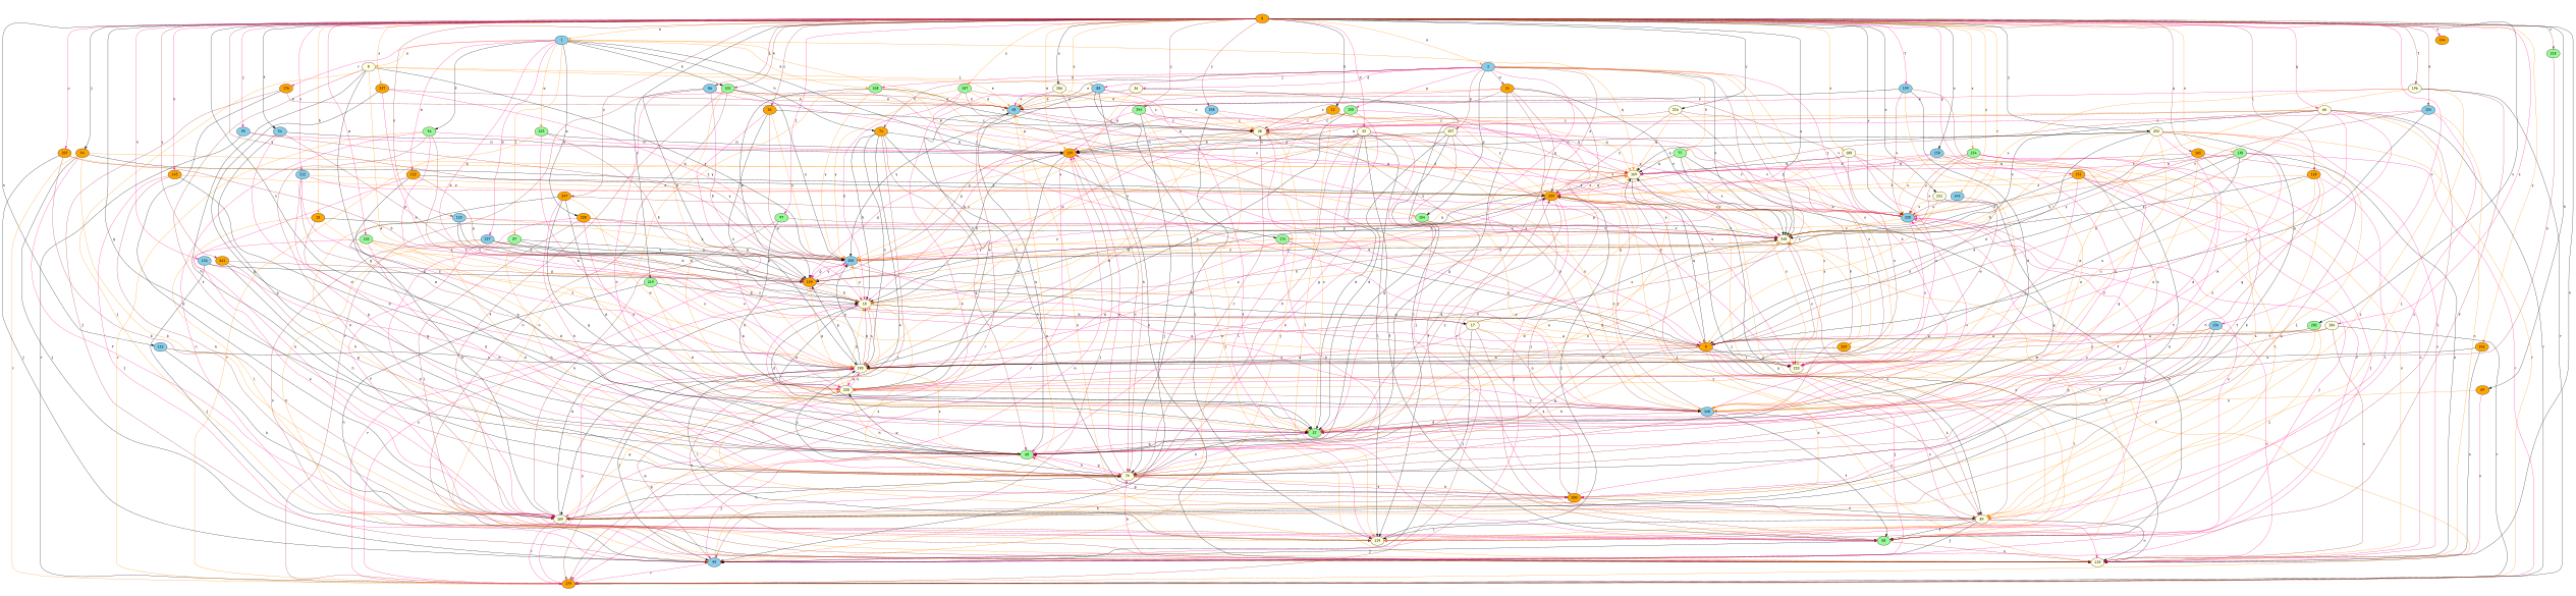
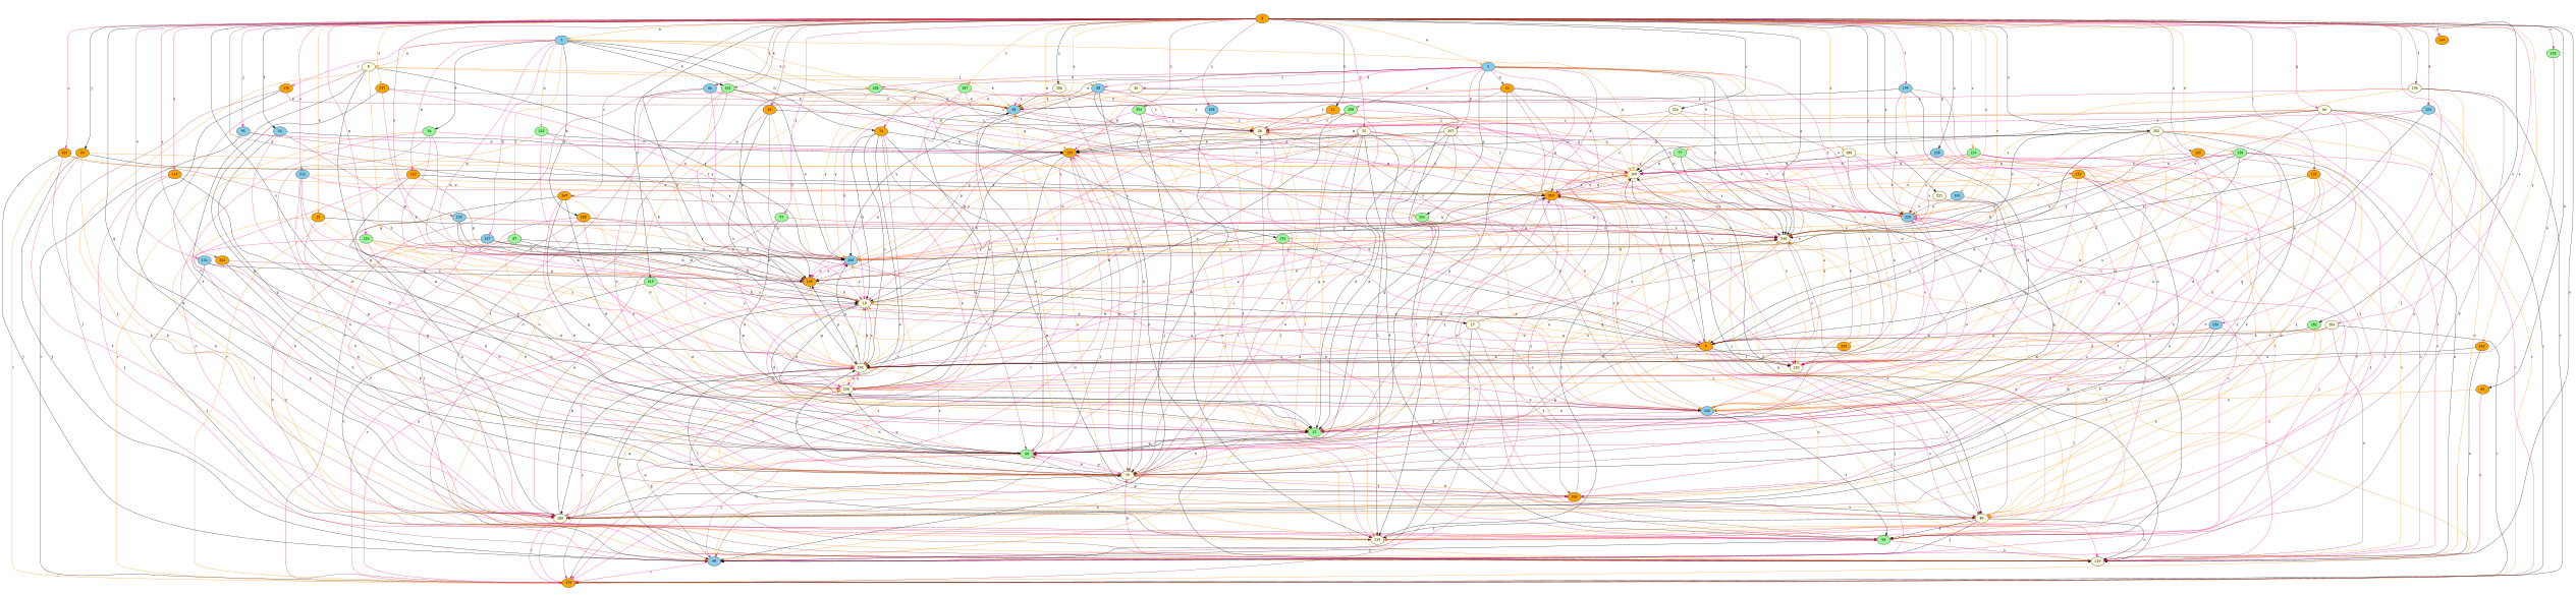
  strict digraph {
    fontname="JetBrains Mono"
    node [fillcolor=orange fontname="JetBrains Mono" style=filled]
    edge [color=black fontname="JetBrains Mono"]
    1 [fillcolor=skyblue]
    0
    3 [fillcolor=skyblue]
    12
    15
    26
    33 [fillcolor=lightyellow]
    48 [fillcolor=skyblue]
    54 [fillcolor=skyblue]
    66 [fillcolor=lightyellow]
    68 [fillcolor=palegreen]
    69
    86 [fillcolor=skyblue]
    94
    95 [fillcolor=skyblue]
    97 [fillcolor=palegreen]
    102 [fillcolor=palegreen]
    118
    120 [fillcolor=palegreen]
    124 [fillcolor=skyblue]
    129
    130 [fillcolor=palegreen]
-   132 [fillcolor=skyblue]
    133 [fillcolor=skyblue]
    134 [fillcolor=skyblue]
    139 [fillcolor=lightyellow]
    143
    152
    165
    174 [fillcolor=palegreen]
    184 [fillcolor=lightyellow]
    187 [fillcolor=palegreen]
    188 [fillcolor=lightyellow]
    190 [fillcolor=lightyellow]
    196 [fillcolor=lightyellow]
    199 [fillcolor=skyblue]
    202 [fillcolor=palegreen]
    206 [fillcolor=lightyellow]
    207
    212 [fillcolor=skyblue]
    216 [fillcolor=lightyellow]
    218 [fillcolor=palegreen]
    219 [fillcolor=palegreen]
    220 [fillcolor=skyblue]
    231 [fillcolor=lightyellow]
    234 [fillcolor=palegreen]
    236 [fillcolor=skyblue]
    237
    238 [fillcolor=skyblue]
    240 [fillcolor=lightyellow]
    241
    242
    244
    245 [fillcolor=skyblue]
    247
    250 [fillcolor=skyblue]
    252 [fillcolor=lightyellow]
    254 [fillcolor=palegreen]
    258 [fillcolor=skyblue]
    8 [fillcolor=lightyellow]
    17 [fillcolor=lightyellow]
    56 [fillcolor=palegreen]
    74
    87 [fillcolor=palegreen]
    108 [fillcolor=palegreen]
    154 [fillcolor=palegreen]
    169 [fillcolor=lightyellow]
    176
    222
    225 [fillcolor=palegreen]
    227 [fillcolor=skyblue]
    228
    34
    36 [fillcolor=lightyellow]
    37 [fillcolor=palegreen]
    77 [fillcolor=palegreen]
    79 [fillcolor=lightyellow]
    88 [fillcolor=skyblue]
    148 [fillcolor=skyblue]
    157 [fillcolor=lightyellow]
    158 [fillcolor=palegreen]
    210 [fillcolor=lightyellow]
    229
    259
    99 [fillcolor=skyblue]
    28 [fillcolor=lightyellow]
    119 [fillcolor=lightyellow]
    159
    230 [fillcolor=lightyellow]
    9
    89 [fillcolor=lightyellow]
    109 [fillcolor=lightyellow]
    58 [fillcolor=palegreen]
    179
    18 [fillcolor=lightyellow]
    200
    1 -> 102 [label=k]
    1 -> 174 [label=r]
    1 -> 8 [color=darkorange label=a]
    1 -> 17 [color=deeppink label=b]
    1 -> 56 [label=f]
    1 -> 74 [label=h]
    1 -> 87 [color=darkorange label=i]
    1 -> 108 [color=darkorange label=k]
    1 -> 154 [color=darkorange label=p]
    1 -> 169 [color=darkorange label=q]
    1 -> 176 [color=deeppink label=r]
    1 -> 222 [color=deeppink label=w]
    1 -> 225 [color=darkorange label=w]
    1 -> 227 [color=deeppink label=w]
    1 -> 228 [label=w]
    0 -> 1 [color=darkorange label=a]
    0 -> 3 [color=darkorange label=a]
    0 -> 12 [label=b]
    0 -> 15 [color=darkorange label=b]
    0 -> 26 [color=brown label=c]
    0 -> 33 [color=deeppink label=d]
    0 -> 48 [color=darkorange label=e]
    0 -> 54 [label=f]
    0 -> 66 [color=deeppink label=g]
    0 -> 68 [label=g]
    0 -> 69 [label=h]
    0 -> 86 [color=brown label=i]
    0 -> 94 [label=j]
    0 -> 95 [color=deeppink label=j]
    0 -> 97 [color=deeppink label=j]
    0 -> 102 [color=brown label=k]
    0 -> 118 [color=brown label=l]
    0 -> 120 [color=deeppink label=m]
    0 -> 124 [color=brown label=m]
    0 -> 129 [color=darkorange label=m]
    0 -> 130 [color=darkorange label=n]
-   0 -> 132 [label=n]
    0 -> 133 [color=brown label=n]
    0 -> 134 [color=deeppink label=n]
    0 -> 139 [label=n]
    0 -> 143 [color=deeppink label=o]
    0 -> 152 [color=deeppink label=p]
    0 -> 165 [color=brown label=q]
    0 -> 174 [color=darkorange label=r]
    0 -> 184 [color=deeppink label=s]
    0 -> 187 [color=darkorange label=s]
    0 -> 188 [color=darkorange label=s]
    0 -> 190 [label=s]
    0 -> 196 [color=brown label=t]
    0 -> 199 [color=deeppink label=t]
    0 -> 202 [label=u]
    0 -> 206 [label=u]
    0 -> 207 [color=deeppink label=u]
    0 -> 212 [color=deeppink label=v]
    0 -> 216 [label=v]
    0 -> 218 [color=brown label=v]
    0 -> 219 [label=v]
    0 -> 220 [label=v]
    0 -> 231 [label=x]
    0 -> 234 [color=darkorange label=x]
    0 -> 236 [color=deeppink label=x]
    0 -> 237 [color=darkorange label=x]
    0 -> 238 [label=x]
    0 -> 240 [label=x]
    0 -> 241 [color=brown label=y]
    0 -> 242 [color=darkorange label=y]
    0 -> 244 [color=deeppink label=y]
    0 -> 245 [color=darkorange label=y]
    0 -> 247 [color=brown label=y]
    0 -> 250 [color=brown label=y]
    0 -> 252 [label=z]
    0 -> 254 [color=brown label=z]
    0 -> 258 [color=brown label=z]
    3 -> 48 [label=e]
    3 -> 240 [label=x]
    3 -> 74 [color=brown label=h]
    3 -> 108 [color=deeppink label=k]
    3 -> 154 [label=p]
    3 -> 34 [color=brown label=d]
    3 -> 36 [color=deeppink label=d]
    3 -> 37 [color=deeppink label=d]
    3 -> 77 [color=darkorange label=h]
    3 -> 79 [color=brown label=h]
    3 -> 88 [color=deeppink label=i]
    3 -> 148 [color=deeppink label=o]
    3 -> 157 [color=brown label=p]
    3 -> 158 [color=deeppink label=p]
    3 -> 210 [color=darkorange label=u]
    3 -> 229 [color=darkorange label=w]
    3 -> 259 [color=brown label=z]
    12 -> 129 [color=darkorange label=m]
    12 -> 240 [color=brown label=x]
    12 -> 169 [color=darkorange label=q]
    12 -> 259 [color=darkorange label=z]
    12 -> 99 [color=darkorange label=j]
    12 -> 28 [color=brown label=c]
    12 -> 119 [color=darkorange label=l]
    12 -> 159 [color=brown label=p]
    15 -> 68 [color=brown label=g]
    15 -> 190 [color=darkorange label=s]
    15 -> 240 [label=x]
    15 -> 119 [color=darkorange label=l]
    26 -> 190 [label=s]
    26 -> 250 [color=darkorange label=y]
    26 -> 28 [label=c]
    26 -> 230 [color=deeppink label=w]
    26 -> 9 [color=brown label=a]
    33 -> 129 [label=m]
    33 -> 190 [color=brown label=s]
    33 -> 240 [color=deeppink label=x]
    33 -> 37 [label=d]
    33 -> 79 [color=brown label=h]
    33 -> 148 [color=darkorange label=o]
    33 -> 119 [label=l]
    33 -> 159 [color=deeppink label=p]
    33 -> 89 [color=deeppink label=i]
    33 -> 109 [color=deeppink label=k]
    33 -> 58 [label=f]
    48 -> 28 [color=brown label=c]
    48 -> 230 [label=w]
    48 -> 9 [color=deeppink label=a]
    48 -> 179 [color=brown label=r]
    54 -> 68 [label=g]
    54 -> 129 [label=m]
    54 -> 37 [color=deeppink label=d]
    54 -> 159 [color=brown label=p]
    66 -> 68 [color=deeppink label=g]
    66 -> 129 [color=brown label=m]
    66 -> 240 [label=x]
    66 -> 210 [color=deeppink label=u]
    66 -> 259 [color=brown label=z]
    66 -> 28 [color=darkorange label=c]
    66 -> 119 [color=brown label=l]
    66 -> 9 [color=brown label=a]
    66 -> 89 [color=darkorange label=i]
    66 -> 179 [label=r]
    68 -> 48 [label=e]
    68 -> 190 [color=darkorange label=s]
    68 -> 79 [color=deeppink label=h]
    68 -> 259 [color=brown label=z]
    68 -> 99 [color=deeppink label=j]
    68 -> 18 [color=deeppink label=b]
    69 -> 139 [color=deeppink label=n]
    69 -> 148 [color=darkorange label=o]
    86 -> 48 [color=darkorange label=e]
    86 -> 220 [color=deeppink label=v]
    86 -> 159 [label=p]
    86 -> 179 [color=brown label=r]
    86 -> 18 [color=deeppink label=b]
    94 -> 169 [color=darkorange label=q]
    94 -> 259 [label=z]
    94 -> 99 [label=j]
    94 -> 109 [color=darkorange label=k]
    94 -> 58 [color=deeppink label=f]
    94 -> 179 [color=darkorange label=r]
    95 -> 129 [color=deeppink label=m]
    95 -> 250 [color=brown label=y]
    95 -> 179 [label=r]
    97 -> 240 [color=brown label=x]
    97 -> 37 [label=d]
    97 -> 109 [color=brown label=k]
    102 -> 48 [color=brown label=e]
    102 -> 139 [color=brown label=n]
    102 -> 250 [label=y]
    102 -> 37 [color=darkorange label=d]
    102 -> 79 [color=deeppink label=h]
    102 -> 259 [color=brown label=z]
    102 -> 58 [color=brown label=f]
    118 -> 240 [label=x]
    118 -> 79 [color=brown label=h]
    118 -> 148 [color=darkorange label=o]
    118 -> 210 [color=darkorange label=u]
    118 -> 259 [color=darkorange label=z]
    118 -> 119 [color=deeppink label=l]
    118 -> 200 [color=darkorange label=t]
    120 -> 190 [color=darkorange label=s]
    120 -> 250 [color=brown label=y]
    120 -> 37 [color=darkorange label=d]
    120 -> 79 [color=deeppink label=h]
    120 -> 210 [color=darkorange label=u]
    120 -> 109 [color=deeppink label=k]
    124 -> 139 [color=darkorange label=n]
    124 -> 220 [color=brown label=v]
    124 -> 28 [color=deeppink label=c]
    124 -> 9 [label=a]
    124 -> 89 [color=deeppink label=i]
    129 -> 169 [color=deeppink label=q]
    129 -> 79 [color=brown label=h]
    129 -> 99 [color=brown label=j]
    129 -> 159 [color=deeppink label=p]
    129 -> 230 [label=w]
    129 -> 179 [color=deeppink label=r]
    129 -> 18 [label=b]
    130 -> 139 [label=n]
    130 -> 190 [label=s]
    130 -> 250 [color=brown label=y]
    130 -> 169 [color=deeppink label=q]
    130 -> 230 [color=deeppink label=w]
    130 -> 9 [label=a]
    130 -> 179 [color=deeppink label=r]
-   132 -> 190 [label=s]
-   132 -> 109 [label=k]
    133 -> 240 [color=deeppink label=x]
    133 -> 250 [color=darkorange label=y]
    133 -> 79 [color=darkorange label=h]
    133 -> 159 [label=p]
    133 -> 18 [label=b]
    134 -> 37 [color=deeppink label=d]
    134 -> 99 [label=j]
    134 -> 159 [label=p]
    139 -> 190 [color=brown label=s]
    139 -> 169 [label=q]
    139 -> 79 [color=deeppink label=h]
    139 -> 259 [color=darkorange label=z]
    143 -> 37 [label=d]
    143 -> 259 [color=darkorange label=z]
    143 -> 99 [color=deeppink label=j]
    143 -> 109 [color=brown label=k]
    152 -> 139 [color=darkorange label=n]
    152 -> 240 [label=x]
    152 -> 148 [color=deeppink label=o]
    152 -> 259 [color=darkorange label=z]
    152 -> 99 [color=deeppink label=j]
    152 -> 109 [label=k]
    152 -> 58 [color=deeppink label=f]
    165 -> 250 [label=y]
    165 -> 169 [color=brown label=q]
    165 -> 148 [color=darkorange label=o]
    165 -> 109 [color=brown label=k]
    165 -> 200 [color=brown label=t]
    174 -> 250 [color=darkorange label=y]
    174 -> 79 [color=deeppink label=h]
    174 -> 230 [color=deeppink label=w]
    174 -> 9 [label=a]
    184 -> 139 [color=brown label=n]
    184 -> 190 [color=brown label=s]
    184 -> 37 [color=brown label=d]
    184 -> 9 [color=darkorange label=a]
    184 -> 179 [label=r]
    187 -> 48 [color=darkorange label=e]
    187 -> 250 [color=darkorange label=y]
    187 -> 148 [color=deeppink label=o]
    187 -> 210 [color=brown label=u]
    187 -> 28 [color=brown label=c]
    187 -> 18 [color=deeppink label=b]
    188 -> 190 [color=brown label=s]
    188 -> 169 [label=q]
    188 -> 210 [color=deeppink label=u]
    188 -> 259 [color=deeppink label=z]
    188 -> 119 [color=darkorange label=l]
    188 -> 159 [color=darkorange label=p]
    188 -> 230 [color=brown label=w]
    190 -> 250 [label=y]
    190 -> 259 [color=deeppink label=z]
    190 -> 99 [label=j]
    190 -> 119 [label=l]
    190 -> 159 [label=p]
    190 -> 230 [color=deeppink label=w]
    190 -> 18 [color=brown label=b]
    196 -> 48 [color=deeppink label=e]
    196 -> 220 [color=darkorange label=v]
    196 -> 240 [color=darkorange label=x]
    196 -> 89 [color=darkorange label=i]
    196 -> 58 [color=brown label=f]
    196 -> 179 [label=r]
    199 -> 48 [label=e]
    199 -> 220 [color=brown label=v]
    199 -> 37 [label=d]
    199 -> 79 [color=brown label=h]
    199 -> 148 [color=darkorange label=o]
    202 -> 9 [label=a]
    202 -> 89 [color=darkorange label=i]
    202 -> 109 [color=darkorange label=k]
    206 -> 48 [color=deeppink label=e]
    206 -> 79 [color=brown label=h]
    206 -> 28 [color=darkorange label=c]
    206 -> 109 [color=deeppink label=k]
    207 -> 169 [color=darkorange label=q]
    207 -> 99 [label=j]
    207 -> 109 [color=brown label=k]
    207 -> 18 [color=brown label=b]
    212 -> 68 [color=deeppink label=g]
    212 -> 190 [color=deeppink label=s]
    212 -> 220 [color=deeppink label=v]
    212 -> 259 [color=darkorange label=z]
    212 -> 230 [color=brown label=w]
    216 -> 190 [color=brown label=s]
    216 -> 169 [color=darkorange label=q]
    216 -> 210 [color=brown label=u]
    216 -> 259 [color=brown label=z]
    216 -> 28 [color=brown label=c]
    218 -> 148 [color=brown label=o]
    219 -> 139 [label=n]
    219 -> 37 [color=darkorange label=d]
    219 -> 230 [color=deeppink label=w]
    219 -> 18 [label=b]
    220 -> 240 [color=darkorange label=x]
    220 -> 210 [color=deeppink label=u]
    220 -> 99 [color=deeppink label=j]
    220 -> 28 [color=brown label=c]
    220 -> 119 [color=deeppink label=l]
    231 -> 68 [label=g]
    231 -> 220 [color=darkorange label=v]
    231 -> 9 [color=darkorange label=a]
    234 -> 68 [color=deeppink label=g]
    234 -> 139 [color=deeppink label=n]
    234 -> 220 [color=brown label=v]
    234 -> 240 [color=brown label=x]
    234 -> 169 [color=deeppink label=q]
    234 -> 200 [color=deeppink label=t]
    236 -> 68 [color=deeppink label=g]
    236 -> 139 [color=deeppink label=n]
    236 -> 79 [label=h]
    236 -> 148 [color=darkorange label=o]
    236 -> 230 [color=darkorange label=w]
    236 -> 9 [color=deeppink label=a]
    237 -> 48 [color=brown label=e]
    237 -> 68 [label=g]
    237 -> 250 [color=deeppink label=y]
    237 -> 9 [color=deeppink label=a]
    238 -> 220 [color=darkorange label=v]
    238 -> 250 [color=deeppink label=y]
    238 -> 169 [color=deeppink label=q]
    238 -> 37 [color=deeppink label=d]
    238 -> 148 [color=darkorange label=o]
    238 -> 89 [color=darkorange label=i]
    240 -> 250 [color=darkorange label=y]
    240 -> 37 [color=darkorange label=d]
    240 -> 79 [color=brown label=h]
    240 -> 210 [color=brown label=u]
    240 -> 58 [color=darkorange label=f]
    240 -> 18 [color=brown label=b]
    241 -> 68 [color=brown label=g]
    241 -> 79 [label=h]
    241 -> 159 [color=brown label=p]
    242 -> 139 [label=n]
    242 -> 190 [label=s]
    245 -> 220 [color=brown label=v]
    245 -> 9 [color=brown label=a]
    247 -> 68 [label=g]
    247 -> 220 [color=brown label=v]
    247 -> 37 [label=d]
    247 -> 79 [color=deeppink label=h]
    247 -> 230 [color=darkorange label=w]
    247 -> 109 [label=k]
    250 -> 169 [color=darkorange label=q]
    250 -> 148 [color=deeppink label=o]
    250 -> 159 [color=deeppink label=p]
    252 -> 129 [label=m]
    252 -> 139 [color=deeppink label=n]
    252 -> 169 [label=q]
    252 -> 37 [color=deeppink label=d]
    252 -> 148 [color=darkorange label=o]
    252 -> 230 [color=darkorange label=w]
    252 -> 9 [label=a]
    252 -> 89 [color=darkorange label=i]
    252 -> 109 [label=k]
    252 -> 179 [color=darkorange label=r]
    252 -> 18 [color=darkorange label=b]
    254 -> 139 [color=darkorange label=n]
    254 -> 220 [color=deeppink label=v]
    254 -> 99 [label=j]
    254 -> 28 [color=deeppink label=c]
    254 -> 18 [color=deeppink label=b]
    258 -> 169 [color=deeppink label=q]
    258 -> 79 [label=h]
    258 -> 28 [color=darkorange label=c]
    8 -> 48 [color=darkorange label=e]
    8 -> 68 [label=g]
    8 -> 250 [label=y]
    8 -> 79 [label=h]
    8 -> 88 [color=darkorange label=i]
    8 -> 99 [color=darkorange label=j]
    8 -> 230 [color=darkorange label=w]
    8 -> 200 [color=brown label=t]
    17 -> 240 [label=x]
    17 -> 169 [color=darkorange label=q]
    17 -> 148 [color=brown label=o]
    17 -> 99 [label=j]
    17 -> 230 [color=deeppink label=w]
    17 -> 9 [color=darkorange label=a]
    17 -> 200 [color=brown label=t]
    56 -> 129 [color=deeppink label=m]
    56 -> 139 [color=deeppink label=n]
    56 -> 190 [color=deeppink label=s]
    56 -> 210 [color=brown label=u]
    56 -> 109 [color=brown label=k]
    56 -> 179 [color=darkorange label=r]
    74 -> 68 [color=brown label=g]
    74 -> 129 [label=m]
    74 -> 190 [label=s]
    74 -> 109 [label=k]
    74 -> 179 [color=brown label=r]
    74 -> 18 [label=b]
    74 -> 200 [label=t]
    87 -> 139 [color=darkorange label=n]
    87 -> 250 [label=y]
    87 -> 79 [color=darkorange label=h]
    87 -> 109 [color=deeppink label=k]
    87 -> 18 [label=b]
    108 -> 48 [color=darkorange label=e]
    108 -> 129 [color=darkorange label=m]
    108 -> 139 [color=darkorange label=n]
    108 -> 250 [color=darkorange label=y]
    108 -> 28 [label=c]
    108 -> 159 [label=p]
    154 -> 240 [label=x]
    154 -> 250 [color=deeppink label=y]
    154 -> 148 [color=darkorange label=o]
    169 -> 210 [color=darkorange label=u]
    169 -> 259 [color=deeppink label=z]
    169 -> 119 [color=darkorange label=l]
    169 -> 159 [label=p]
    169 -> 89 [label=i]
    169 -> 179 [color=darkorange label=r]
    176 -> 48 [color=brown label=e]
    176 -> 99 [color=brown label=j]
    176 -> 109 [label=k]
    222 -> 68 [label=g]
    222 -> 259 [label=z]
    222 -> 159 [color=brown label=p]
    222 -> 109 [color=deeppink label=k]
    225 -> 129 [label=m]
    225 -> 230 [color=deeppink label=w]
    225 -> 179 [color=darkorange label=r]
    225 -> 18 [color=brown label=b]
    227 -> 139 [color=brown label=n]
    227 -> 250 [label=y]
    227 -> 79 [color=darkorange label=h]
    227 -> 159 [label=p]
    228 -> 190 [color=darkorange label=s]
    228 -> 240 [color=brown label=x]
    228 -> 148 [color=deeppink label=o]
    228 -> 119 [color=brown label=l]
    228 -> 159 [color=brown label=p]
    228 -> 58 [color=deeppink label=f]
    34 -> 48 [color=darkorange label=e]
    34 -> 68 [label=g]
    34 -> 129 [color=deeppink label=m]
    34 -> 240 [label=x]
    34 -> 28 [color=brown label=c]
    34 -> 9 [color=brown label=a]
    34 -> 58 [color=brown label=f]
    34 -> 179 [color=brown label=r]
    36 -> 48 [color=brown label=e]
    36 -> 250 [color=darkorange label=y]
    36 -> 119 [label=l]
    37 -> 68 [color=deeppink label=g]
    37 -> 220 [color=deeppink label=v]
    37 -> 240 [color=darkorange label=x]
    37 -> 79 [label=h]
    37 -> 28 [color=darkorange label=c]
    77 -> 240 [label=x]
    77 -> 169 [label=q]
    77 -> 210 [color=darkorange label=u]
    77 -> 58 [label=f]
    77 -> 18 [color=darkorange label=b]
    79 -> 68 [color=deeppink label=g]
    79 -> 129 [color=deeppink label=m]
    79 -> 190 [label=s]
    79 -> 169 [color=darkorange label=q]
    79 -> 28 [color=brown label=c]
    79 -> 230 [label=w]
    79 -> 200 [color=deeppink label=t]
    88 -> 48 [color=darkorange label=e]
    88 -> 139 [label=n]
    88 -> 220 [color=brown label=v]
    88 -> 250 [label=y]
    88 -> 119 [label=l]
    88 -> 58 [color=deeppink label=f]
    148 -> 37 [color=brown label=d]
    148 -> 259 [color=brown label=z]
    148 -> 89 [color=brown label=i]
    148 -> 58 [label=f]
    157 -> 68 [label=g]
    157 -> 129 [label=m]
    157 -> 220 [color=deeppink label=v]
    157 -> 250 [color=darkorange label=y]
    157 -> 37 [label=d]
    157 -> 210 [color=deeppink label=u]
    157 -> 58 [color=brown label=f]
    158 -> 68 [color=deeppink label=g]
    158 -> 190 [label=s]
    158 -> 250 [color=darkorange label=y]
    158 -> 210 [color=deeppink label=u]
    158 -> 28 [color=brown label=c]
    229 -> 190 [label=s]
    229 -> 119 [color=darkorange label=l]
    259 -> 220 [color=darkorange label=v]
    259 -> 169 [color=darkorange label=q]
    259 -> 37 [color=brown label=d]
    259 -> 148 [color=darkorange label=o]
    259 -> 99 [color=deeppink label=j]
    259 -> 89 [color=brown label=i]
    99 -> 48 [color=darkorange label=e]
    99 -> 230 [color=brown label=w]
    99 -> 179 [color=deeppink label=r]
    28 -> 129 [label=m]
    28 -> 190 [color=darkorange label=s]
    28 -> 169 [color=brown label=q]
    28 -> 148 [color=brown label=o]
    28 -> 259 [color=darkorange label=z]
    28 -> 99 [color=darkorange label=j]
    28 -> 119 [color=deeppink label=l]
    28 -> 230 [color=darkorange label=w]
    119 -> 48 [color=darkorange label=e]
    119 -> 259 [label=z]
    119 -> 18 [color=darkorange label=b]
    159 -> 250 [color=deeppink label=y]
    159 -> 9 [label=a]
    159 -> 179 [color=deeppink label=r]
    159 -> 18 [color=darkorange label=b]
    230 -> 190 [color=deeppink label=s]
    230 -> 79 [color=darkorange label=h]
    230 -> 148 [color=brown label=o]
    230 -> 159 [color=darkorange label=p]
    230 -> 18 [color=darkorange label=b]
    9 -> 68 [color=brown label=g]
    9 -> 129 [color=deeppink label=m]
    9 -> 139 [color=deeppink label=n]
    9 -> 190 [color=brown label=s]
    9 -> 169 [label=q]
    9 -> 79 [color=darkorange label=h]
    9 -> 210 [label=u]
    9 -> 99 [color=deeppink label=j]
    9 -> 89 [color=brown label=i]
    9 -> 109 [color=darkorange label=k]
    89 -> 68 [color=brown label=g]
    89 -> 139 [label=n]
    89 -> 240 [color=brown label=x]
    89 -> 99 [label=j]
    89 -> 119 [label=l]
    89 -> 58 [label=f]
    109 -> 68 [color=darkorange label=g]
    109 -> 79 [label=h]
    109 -> 230 [color=darkorange label=w]
    109 -> 179 [color=deeppink label=r]
    109 -> 18 [label=b]
    58 -> 139 [color=brown label=n]
    58 -> 220 [color=deeppink label=v]
    58 -> 240 [color=darkorange label=x]
    58 -> 99 [label=j]
    179 -> 129 [color=deeppink label=m]
    179 -> 190 [color=deeppink label=s]
    179 -> 250 [color=deeppink label=y]
    18 -> 190 [color=brown label=s]
    18 -> 250 [color=darkorange label=y]
    18 -> 17 [label=b]
    18 -> 37 [label=d]
    18 -> 148 [label=o]
    18 -> 259 [label=z]
    18 -> 9 [color=darkorange label=a]
    18 -> 89 [color=darkorange label=i]
    200 -> 220 [color=deeppink label=v]
    200 -> 79 [color=darkorange label=h]
    200 -> 259 [color=brown label=z]
    200 -> 89 [label=i]
    200 -> 109 [color=brown label=k]
  }
